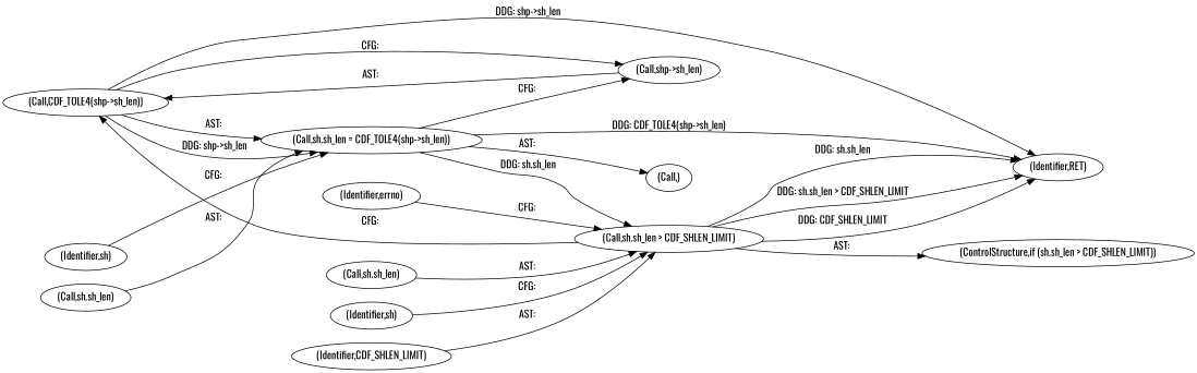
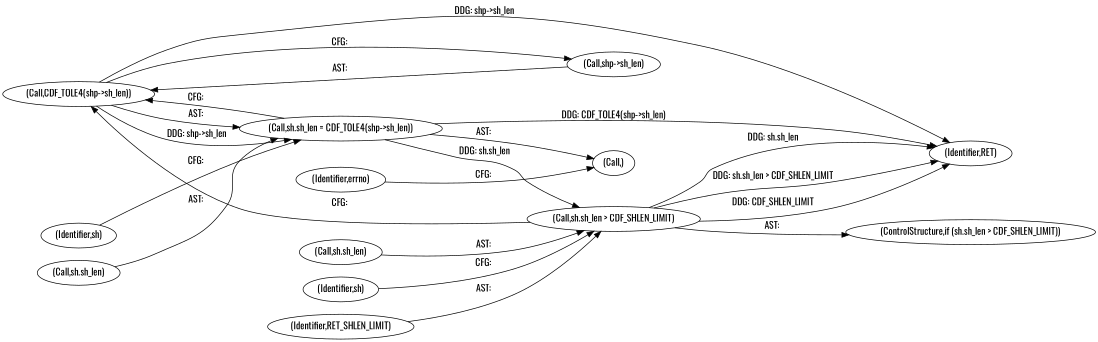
  digraph {
    fontname=Oswald
    rankdir=LR
    node [fontname=Oswald]
    edge [fontname=Oswald]
    n1 [label="(Call,CDF_TOLE4(shp->sh_len))"]
    n2 [label="(Call,sh.sh_len = CDF_TOLE4(shp->sh_len))"]
    n3 [label="(Identifier,RET)"]
    n4 [label="(Call,shp->sh_len)"]
    n5 [label="(Call,sh.sh_len > CDF_SHLEN_LIMIT)"]
    n6 [label="(Call,)"]
    n7 [label="(ControlStructure,if (sh.sh_len > CDF_SHLEN_LIMIT))"]
-   n8 [label="(Identifier,CDF_SHLEN_LIMIT)"]
+   n8 [label="(Identifier,RET_SHLEN_LIMIT)"]
    n9 [label="(Identifier,sh)"]
    n10 [label="(Identifier,errno)"]
    n11 [label="(Call,sh.sh_len)"]
    n12 [label="(Call,sh.sh_len)"]
    n13 [label="(Identifier,sh)"]
    n1 -> n2 [label="AST: "]
    n1 -> n2 [label="DDG: shp->sh_len"]
    n1 -> n3 [label="DDG: shp->sh_len"]
    n1 -> n4 [label="CFG: "]
-   n2 -> n4 [label="CFG: "]
+   n2 -> n1 [label="CFG: "]
    n2 -> n3 [label="DDG: CDF_TOLE4(shp->sh_len)"]
    n2 -> n5 [label="DDG: sh.sh_len"]
    n2 -> n6 [label="AST: "]
    n4 -> n1 [label="AST: "]
    n5 -> n1 [label="CFG: "]
    n5 -> n3 [label="DDG: sh.sh_len"]
    n5 -> n3 [label="DDG: sh.sh_len > CDF_SHLEN_LIMIT"]
    n5 -> n3 [label="DDG: CDF_SHLEN_LIMIT"]
    n5 -> n7 [label="AST: "]
    n8 -> n5 [label="AST: "]
    n9 -> n2 [label="CFG: "]
-   n10 -> n5 [label="CFG: "]
+   n10 -> n6 [label="CFG: "]
    n11 -> n5 [label="AST: "]
    n12 -> n2 [label="AST: "]
    n13 -> n5 [label="CFG: "]
  }
